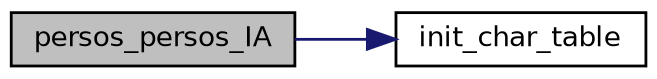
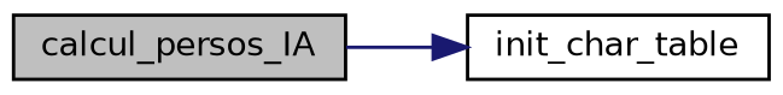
  digraph {
    rankdir=LR
    node [color=black fontname=Helvetica fontsize=10 shape=record]
-   n1 [fillcolor=grey75 fontcolor=black height=0.2 label=persos_persos_IA style=filled width=0.4]
+   n1 [fillcolor=grey75 fontcolor=black height=0.2 label=calcul_persos_IA style=filled width=0.4]
    n2 [height=0.2 label=init_char_table width=0.4]
    n1 -> n2 [color=midnightblue fontname=Helvetica fontsize=10 labelfontname=Helvetica labelfontsize=10 style=solid]
  }
